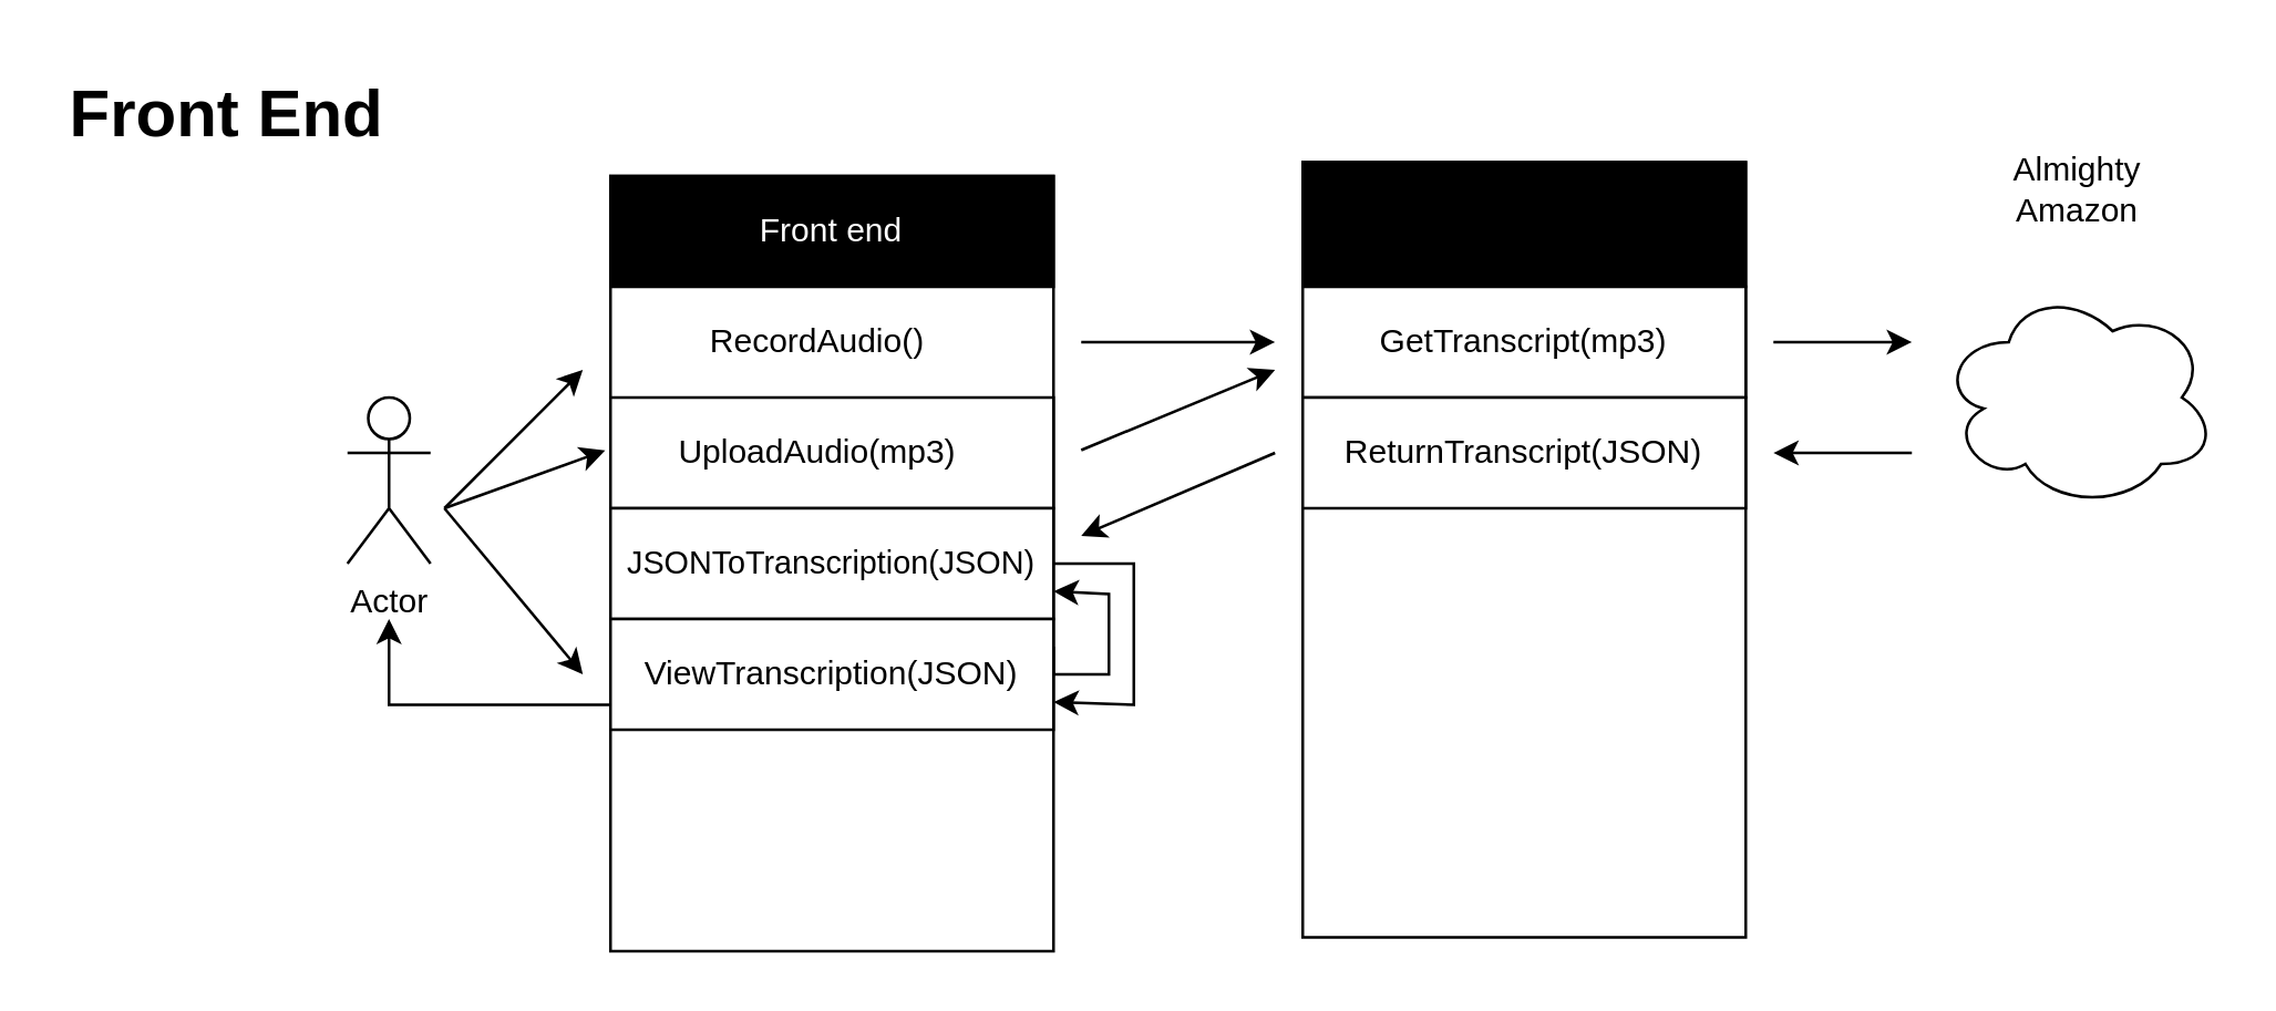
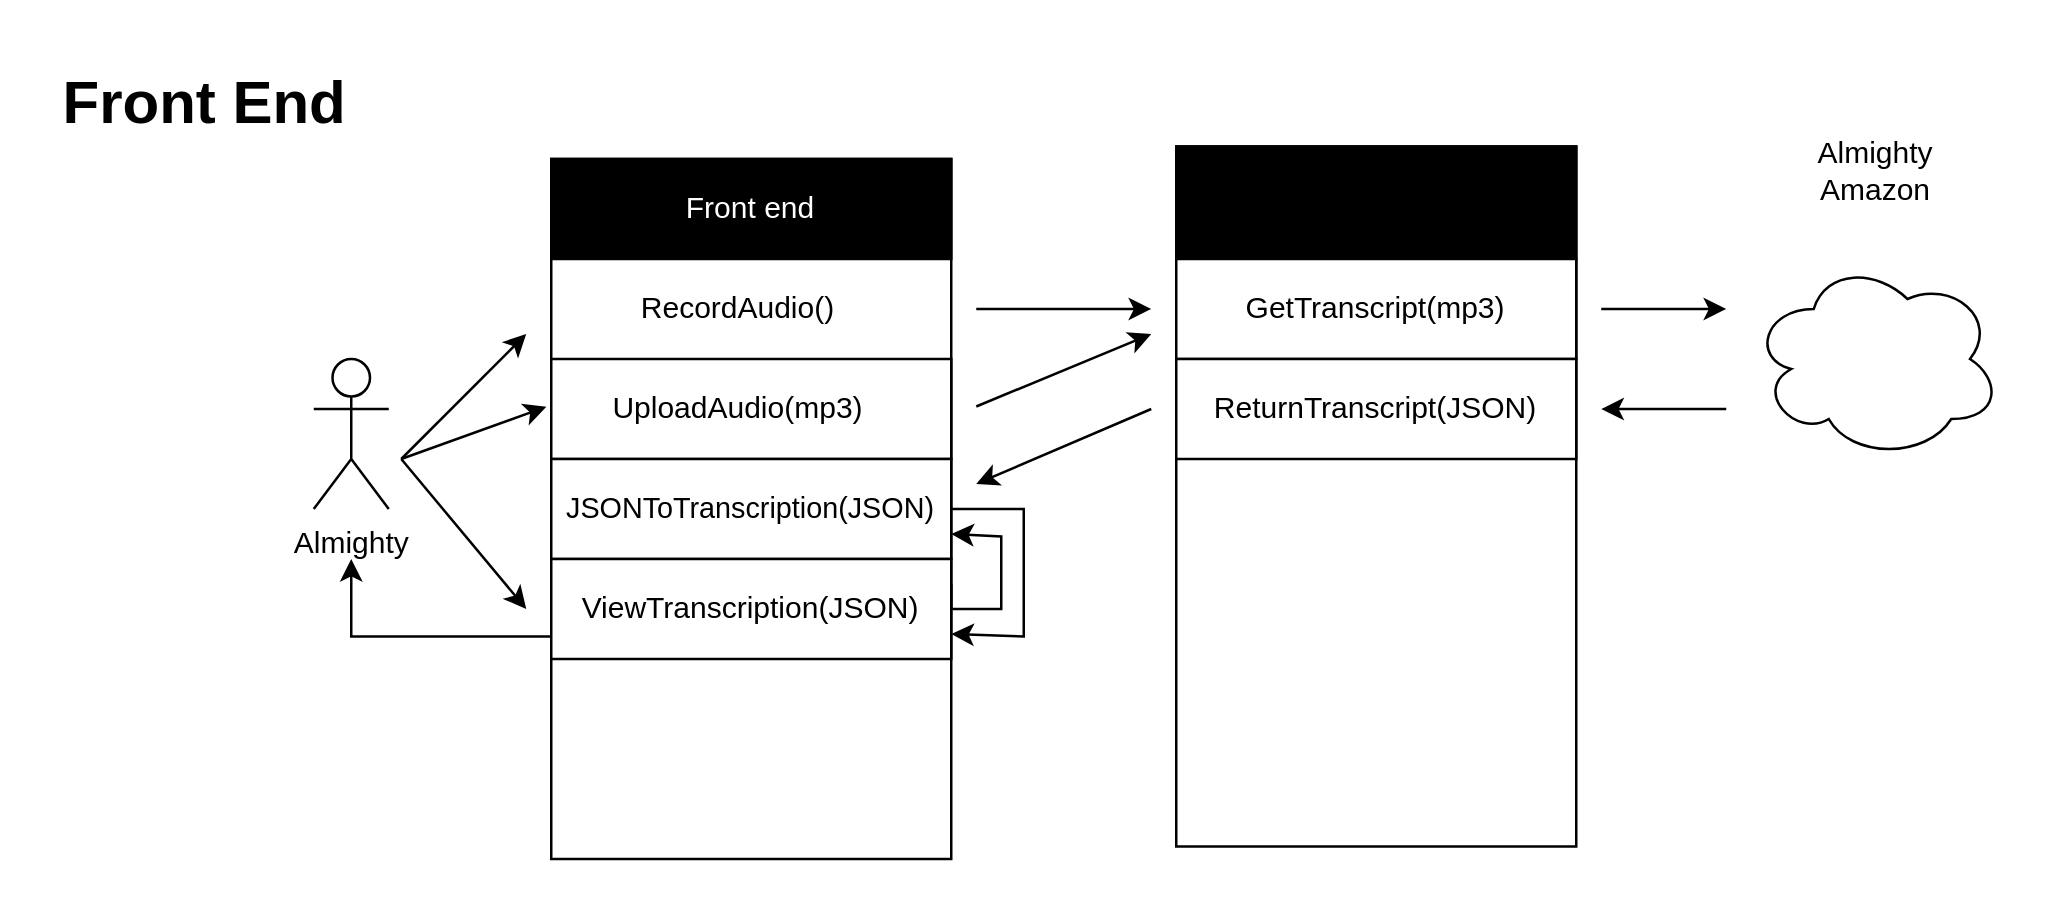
  <mxCell id="0" />
  <mxCell id="1" parent="0" />
  <mxCell id="2" style="edgeStyle=orthogonalEdgeStyle;rounded=0;orthogonalLoop=1;jettySize=auto;html=1;exitX=1;exitY=0.5;exitDx=0;exitDy=0;fontSize=11.5;entryX=1;entryY=0.75;entryDx=0;entryDy=0;" edge="1" parent="1" source="3" target="30"><mxGeometry relative="1" as="geometry"><mxPoint x="410" y="253" as="targetPoint" /><Array as="points"><mxPoint x="409" y="203" /><mxPoint x="409" y="254" /></Array></mxGeometry></mxCell>
  <mxCell id="3" value="" style="rounded=0;whiteSpace=wrap;html=1;" parent="1" vertex="1"><mxGeometry x="220" y="63" width="160" height="280" as="geometry" /></mxCell>
  <mxCell id="4" value="&lt;h1&gt;Front End&lt;/h1&gt;" style="text;html=1;strokeColor=none;fillColor=none;spacing=5;spacingTop=-20;whiteSpace=wrap;overflow=hidden;rounded=0;" parent="1" vertex="1"><mxGeometry x="20" y="20.5" width="190" height="140" as="geometry" /></mxCell>
- <mxCell id="5" value="Actor" style="shape=umlActor;verticalLabelPosition=bottom;labelBackgroundColor=#ffffff;verticalAlign=top;html=1;outlineConnect=0;" parent="1" vertex="1"><mxGeometry x="125" y="143" width="30" height="60" as="geometry" /></mxCell>
+ <mxCell id="5" value="Almighty" style="shape=umlActor;verticalLabelPosition=bottom;labelBackgroundColor=#ffffff;verticalAlign=top;html=1;outlineConnect=0;" parent="1" vertex="1"><mxGeometry x="125" y="143" width="30" height="60" as="geometry" /></mxCell>
  <mxCell id="6" value="" style="rounded=0;whiteSpace=wrap;html=1;" parent="1" vertex="1"><mxGeometry x="470" y="58" width="160" height="280" as="geometry" /></mxCell>
  <mxCell id="7" value="" style="endArrow=classic;html=1;" parent="1" edge="1"><mxGeometry width="50" height="50" relative="1" as="geometry"><mxPoint x="160" y="183" as="sourcePoint" /><mxPoint x="210" y="133" as="targetPoint" /><Array as="points" /></mxGeometry></mxCell>
  <mxCell id="8" value="" style="rounded=0;whiteSpace=wrap;html=1;" parent="1" vertex="1"><mxGeometry x="220" y="143" width="160" height="40" as="geometry" /></mxCell>
  <mxCell id="9" value="" style="rounded=0;whiteSpace=wrap;html=1;fontColor=#000000;fillColor=#000000;" parent="1" vertex="1"><mxGeometry x="220" y="63" width="160" height="40" as="geometry" /></mxCell>
  <mxCell id="10" value="Front end" style="text;html=1;strokeColor=none;fillColor=none;align=center;verticalAlign=middle;whiteSpace=wrap;rounded=0;fontColor=#FFFFFF;" parent="1" vertex="1"><mxGeometry x="240" y="73" width="120" height="20" as="geometry" /></mxCell>
  <mxCell id="11" value="" style="rounded=0;whiteSpace=wrap;html=1;fillColor=#000000;fontColor=#000000;" parent="1" vertex="1"><mxGeometry x="470" y="58" width="160" height="45" as="geometry" /></mxCell>
  <mxCell id="12" value="" style="rounded=0;whiteSpace=wrap;html=1;" parent="1" vertex="1"><mxGeometry x="470" y="103" width="160" height="40" as="geometry" /></mxCell>
  <mxCell id="13" value="" style="rounded=0;whiteSpace=wrap;html=1;" parent="1" vertex="1"><mxGeometry x="470" y="143" width="160" height="40" as="geometry" /></mxCell>
  <mxCell id="14" value="" style="endArrow=classic;html=1;entryX=-0.012;entryY=0.354;entryDx=0;entryDy=0;entryPerimeter=0;" parent="1" target="3" edge="1"><mxGeometry width="50" height="50" relative="1" as="geometry"><mxPoint x="160" y="183" as="sourcePoint" /><mxPoint x="220" y="143" as="targetPoint" /><Array as="points" /></mxGeometry></mxCell>
  <mxCell id="15" value="RecordAudio()" style="text;html=1;strokeColor=none;fillColor=none;align=center;verticalAlign=middle;whiteSpace=wrap;rounded=0;fontColor=#000000;" parent="1" vertex="1"><mxGeometry x="270" y="113" width="50" height="20" as="geometry" /></mxCell>
  <mxCell id="16" value="UploadAudio(mp3)" style="text;html=1;strokeColor=none;fillColor=none;align=center;verticalAlign=middle;whiteSpace=wrap;rounded=0;fontColor=#000000;" parent="1" vertex="1"><mxGeometry x="270" y="153" width="50" height="20" as="geometry" /></mxCell>
  <mxCell id="17" value="" style="endArrow=classic;html=1;fontColor=#000000;" parent="1" edge="1"><mxGeometry width="50" height="50" relative="1" as="geometry"><mxPoint x="390" y="123" as="sourcePoint" /><mxPoint x="460" y="123" as="targetPoint" /></mxGeometry></mxCell>
  <mxCell id="18" value="" style="endArrow=classic;html=1;fontColor=#000000;" parent="1" edge="1"><mxGeometry width="50" height="50" relative="1" as="geometry"><mxPoint x="390" y="162" as="sourcePoint" /><mxPoint x="460" y="133" as="targetPoint" /></mxGeometry></mxCell>
  <mxCell id="19" value="GetTranscript(mp3)" style="text;html=1;strokeColor=none;fillColor=none;align=center;verticalAlign=middle;whiteSpace=wrap;rounded=0;fontColor=#000000;" parent="1" vertex="1"><mxGeometry x="530" y="113" width="40" height="20" as="geometry" /></mxCell>
  <mxCell id="20" value="ReturnTranscript(JSON)" style="text;html=1;strokeColor=none;fillColor=none;align=center;verticalAlign=middle;whiteSpace=wrap;rounded=0;fontColor=#000000;" parent="1" vertex="1"><mxGeometry x="530" y="153" width="40" height="20" as="geometry" /></mxCell>
  <mxCell id="21" value="" style="endArrow=classic;html=1;fontColor=#000000;" parent="1" edge="1"><mxGeometry width="50" height="50" relative="1" as="geometry"><mxPoint x="640" y="123" as="sourcePoint" /><mxPoint x="690" y="123" as="targetPoint" /></mxGeometry></mxCell>
  <mxCell id="22" value="" style="ellipse;shape=cloud;whiteSpace=wrap;html=1;fillColor=#FFFFFF;fontColor=#000000;" parent="1" vertex="1"><mxGeometry x="700" y="103" width="100" height="80" as="geometry" /></mxCell>
  <mxCell id="23" value="" style="endArrow=classic;html=1;fontColor=#000000;" parent="1" edge="1"><mxGeometry width="50" height="50" relative="1" as="geometry"><mxPoint x="690" y="163" as="sourcePoint" /><mxPoint x="640" y="163" as="targetPoint" /></mxGeometry></mxCell>
  <mxCell id="24" value="" style="endArrow=classic;html=1;fontColor=#000000;" parent="1" edge="1"><mxGeometry width="50" height="50" relative="1" as="geometry"><mxPoint x="460" y="163" as="sourcePoint" /><mxPoint x="390" y="193" as="targetPoint" /></mxGeometry></mxCell>
  <mxCell id="25" value="" style="rounded=0;whiteSpace=wrap;html=1;fillColor=#FFFFFF;fontColor=#000000;" parent="1" vertex="1"><mxGeometry x="220" y="183" width="160" height="40" as="geometry" /></mxCell>
  <mxCell id="26" value="JSONToTranscription(JSON)" style="text;html=1;strokeColor=none;fillColor=none;align=center;verticalAlign=middle;whiteSpace=wrap;rounded=0;fontColor=#000000;fontSize=11.5;" parent="1" vertex="1"><mxGeometry x="280" y="193" width="40" height="20" as="geometry" /></mxCell>
  <mxCell id="27" value="Almighty Amazon" style="text;html=1;strokeColor=none;fillColor=none;align=center;verticalAlign=middle;whiteSpace=wrap;rounded=0;fontColor=#000000;" parent="1" vertex="1"><mxGeometry x="730" y="58" width="40" height="20" as="geometry" /></mxCell>
  <mxCell id="28" style="edgeStyle=orthogonalEdgeStyle;rounded=0;orthogonalLoop=1;jettySize=auto;html=1;exitX=0;exitY=0.75;exitDx=0;exitDy=0;fontSize=11.5;" edge="1" parent="1" source="30"><mxGeometry relative="1" as="geometry"><mxPoint x="140" y="223" as="targetPoint" /><Array as="points"><mxPoint x="140" y="254" /></Array></mxGeometry></mxCell>
  <mxCell id="29" style="edgeStyle=orthogonalEdgeStyle;rounded=0;orthogonalLoop=1;jettySize=auto;html=1;exitX=1;exitY=0.25;exitDx=0;exitDy=0;entryX=1;entryY=0.75;entryDx=0;entryDy=0;fontSize=11.5;" edge="1" parent="1" source="30" target="25"><mxGeometry relative="1" as="geometry"><Array as="points"><mxPoint x="380" y="243" /><mxPoint x="400" y="243" /><mxPoint x="400" y="214" /></Array></mxGeometry></mxCell>
  <mxCell id="30" value="" style="rounded=0;whiteSpace=wrap;html=1;fillColor=#FFFFFF;fontColor=#000000;" vertex="1" parent="1"><mxGeometry x="220" y="223" width="160" height="40" as="geometry" /></mxCell>
  <mxCell id="31" value="&lt;div&gt;ViewTranscription(JSON)&lt;/div&gt;" style="text;html=1;strokeColor=none;fillColor=none;align=center;verticalAlign=middle;whiteSpace=wrap;rounded=0;fontColor=#000000;" vertex="1" parent="1"><mxGeometry x="280" y="233" width="40" height="20" as="geometry" /></mxCell>
  <mxCell id="32" value="" style="endArrow=classic;html=1;fontSize=11.5;" edge="1" parent="1"><mxGeometry width="50" height="50" relative="1" as="geometry"><mxPoint x="160" y="183" as="sourcePoint" /><mxPoint x="210" y="243" as="targetPoint" /></mxGeometry></mxCell>
